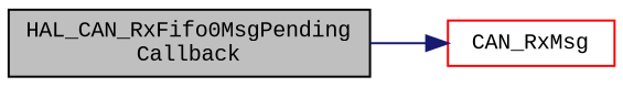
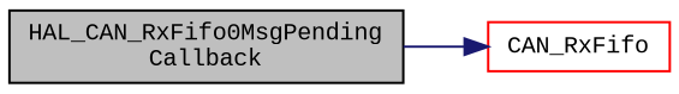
  digraph {
    rankdir=LR
    fontname="Liberation Mono"
    node [fontname="Liberation Mono" fontsize=10 shape=record style=filled]
    n1 [color=black fillcolor=grey75 fontcolor=black height=0.2 label="HAL_CAN_RxFifo0MsgPending\lCallback" width=0.4]
-   n2 [color=red fillcolor=white height=0.2 label=CAN_RxMsg width=0.4]
+   n2 [color=red fillcolor=white height=0.2 label=CAN_RxFifo width=0.4]
    n1 -> n2 [color=midnightblue fontname="Liberation Mono" fontsize=10 labelfontname=Helvetica labelfontsize=10 style=solid]
  }
